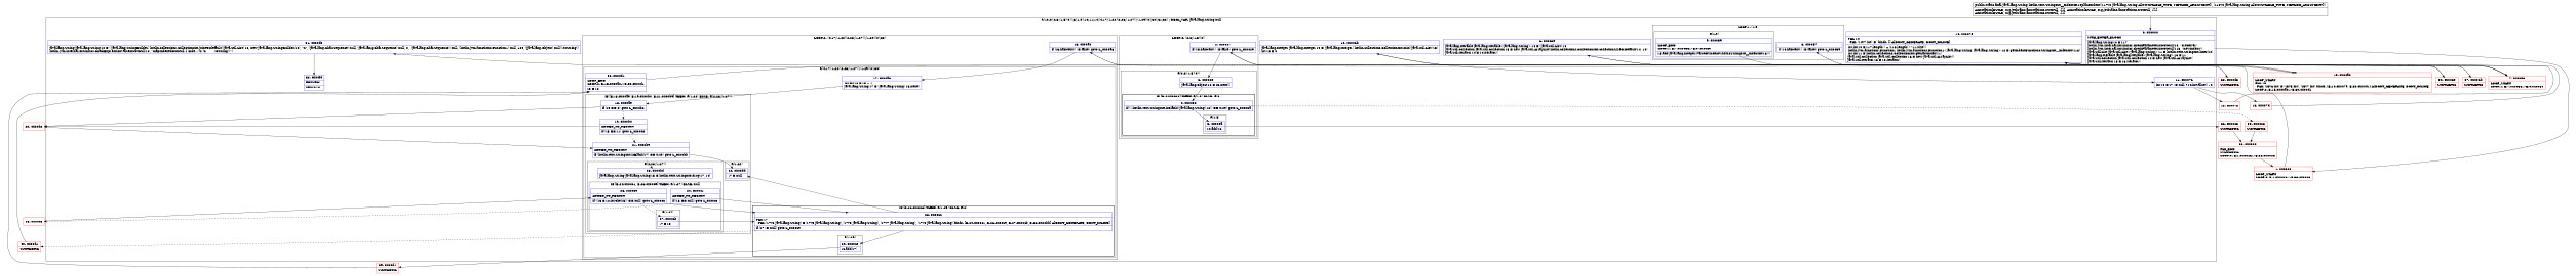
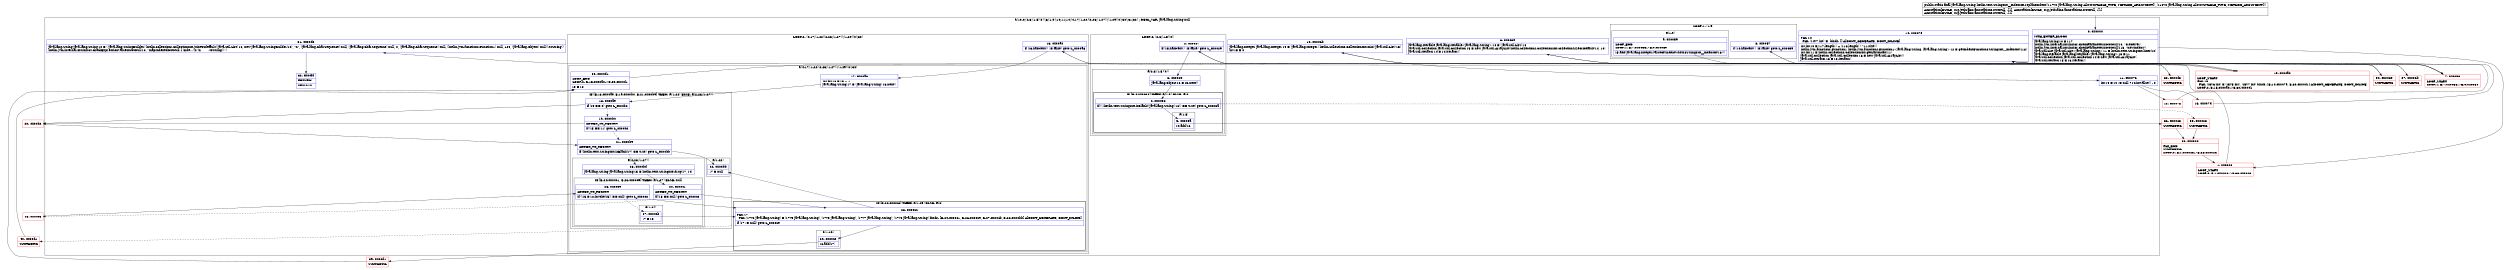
  digraph {
    node [color=blue shape=record]
    n1 [label="{5\:\ 0x003a|r4.add(r6)\l}"]
    n2 [label="{4\:\ 0x0038|if ((!kotlin.text.StringsKt.isBlank((java.lang.String) r6)) == true) goto L_0x003a\l}"]
    n3 [label="{3\:\ 0x0029|java.lang.Object r6 = r5.next()\l}"]
    n4 [label="{2\:\ 0x0027|if (r5.hasNext() != false) goto L_0x0029\l}"]
    n5 [label="{9\:\ 0x0059|LOOP_END\lLOOP:1: B:7:0x0053\-\>B:9:0x0059\l|r5.add(java.lang.Integer.valueOf(indentWidth$StringsKt__IndentKt(r6)))\l}"]
    n6 [label="{8\:\ 0x0057|if (r4.hasNext() != false) goto L_0x0059\l}"]
    n7 [label="{22\:\ 0x00bb|r7 = null\l}"]
    n8 [label="{27\:\ 0x00cb|r7 = r5\l}"]
    n9 [label="{24\:\ 0x00c1|ADDED_TO_REGION\l|if (r5 == null) goto L_0x00cc\l}"]
    n10 [label="{26\:\ 0x00c9|ADDED_TO_REGION\l|if ((r5 = r2.invoke(r5)) == null) goto L_0x00cc\l}"]
    n11 [label="{23\:\ 0x00bd|java.lang.String java.lang.String r5 = kotlin.text.StringsKt.drop(r7, r4)\l}"]
    n12 [label="{18\:\ 0x00ae|if (r5 == 0) goto L_0x00b2\l}"]
    n13 [label="{19\:\ 0x00b0|ADDED_TO_REGION\l|if (r5 == r1) goto L_0x00b2\l}"]
    n14 [label="{21\:\ 0x00b9|ADDED_TO_REGION\l|if (kotlin.text.StringsKt.isBlank(r7) == true) goto L_0x00bb\l}"]
    n15 [label="{29\:\ 0x00ce|r6.add(r7)\l}"]
    n16 [label="{28\:\ 0x00cc|PHI: r7 \l  PHI: (r7v6 java.lang.String) = (r7v5 java.lang.String), (r7v5 java.lang.String), (r7v7 java.lang.String), (r7v8 java.lang.String) binds: [B:24:0x00c1, B:26:0x00c9, B:27:0x00cb, B:22:0x00bb] A[DONT_GENERATE, DONT_INLINE]\l|if (r7 != null) goto L_0x00ce\l}"]
    n17 [label="{17\:\ 0x00a6|int int r8 = r5 + 1\ljava.lang.String r7 = (java.lang.String) r3.next()\l}"]
    n18 [label="{30\:\ 0x00d1|LOOP_END\lLOOP:2: B:15:0x00a0\-\>B:30:0x00d1\l|r5 = r8\l}"]
    n19 [label="{16\:\ 0x00a4|if (r3.hasNext() != false) goto L_0x00a6\l}"]
    n20 [label="{0\:\ 0x0000|MTH_ENTER_BLOCK\l|java.lang.String r0 = r17\lkotlin.jvm.internal.Intrinsics.checkParameterIsNotNull(r0, \"$receiver\")\lkotlin.jvm.internal.Intrinsics.checkParameterIsNotNull(r18, \"newIndent\")\ljava.util.List java.util.List\<java.lang.String\> r1 = kotlin.text.StringsKt.lines(r0)\ljava.lang.Iterable java.lang.Iterable\<java.lang.String\> r3 = r1\ljava.util.Collection java.util.Collection r4 = new java.util.ArrayList()\ljava.util.Iterator r5 = r3.iterator()\l}"]
    n21 [label="{6\:\ 0x003e|java.lang.Iterable java.lang.Iterable\<java.lang.String\> r4 = (java.util.List) r4\ljava.util.Collection java.util.Collection r5 = new java.util.ArrayList(kotlin.collections.CollectionsKt.collectionSizeOrDefault(r4, 10))\ljava.util.Iterator r4 = r4.iterator()\l}"]
    n22 [label="{10\:\ 0x006b|java.lang.Integer java.lang.Integer r4 = (java.lang.Integer) kotlin.collections.CollectionsKt.min((java.util.List) r5)\lint r5 = 0\l}"]
-   n23 [label="{11\:\ 0x0076|int r4 = r7 != null ? r4.intValue() : 0\l}"]
+   n23 [label="{11\:\ 0x0076|int r4 = r4 != null ? r4.intValue() : 0\l}"]
    n24 [label="{14\:\ 0x007e|PHI: r4 \l  PHI: (r4v7 int) =  binds: [] A[DONT_GENERATE, DONT_INLINE]\l|int int r0 = r17.length() + (r18.length() * r1.size())\lkotlin.jvm.functions.Function1 kotlin.jvm.functions.Function1\<java.lang.String, java.lang.String\> r2 = getIndentFunction$StringsKt__IndentKt(r18)\lint int r1 = kotlin.collections.CollectionsKt.getLastIndex(r1)\ljava.util.Collection java.util.Collection r6 = new java.util.ArrayList()\ljava.util.Iterator r3 = r3.iterator()\l}"]
    n25 [label="{31\:\ 0x00d3|java.lang.String java.lang.String r0 = ((java.lang.StringBuilder) kotlin.collections.CollectionsKt.joinTo$default((java.util.List) r6, new java.lang.StringBuilder(r0), \"n\", (java.lang.CharSequence) null, (java.lang.CharSequence) null, 0, (java.lang.CharSequence) null, (kotlin.jvm.functions.Function1) null, 124, (java.lang.Object) null)).toString()\lkotlin.jvm.internal.Intrinsics.checkExpressionValueIsNotNull(r0, \"mapIndexedNotNull \{ inde…\"n\")n        .toString()\")\l}"]
    n26 [label="{32\:\ 0x00fd|RETURN\l|return r0\l}"]
    n27 [color=red label="{36\:\ 0x0023|SYNTHETIC\l}"]
    n28 [color=red label="{35\:\ 0x0023|SYNTHETIC\l}"]
    n29 [color=red label="{34\:\ 0x003e|SYNTHETIC\l}"]
    n30 [color=red label="{7\:\ 0x0053|LOOP_START\lLOOP:1: B:7:0x0053\-\>B:9:0x0059\l}"]
    n31 [color=red label="{37\:\ 0x006b|SYNTHETIC\l}"]
    n32 [color=red label="{25\:\ 0x00c3}"]
    n33 [color=red label="{20\:\ 0x00b2}"]
    n34 [color=red label="{39\:\ 0x00d1|SYNTHETIC\l}"]
    n35 [color=red label="{40\:\ 0x00d1|SYNTHETIC\l}"]
    n36 [color=red label="{15\:\ 0x00a0|LOOP_START\lPHI: r5 \l  PHI: (r5v6 int) = (r5v5 int), (r5v7 int) binds: [B:14:0x007e, B:30:0x00d1] A[DONT_GENERATE, DONT_INLINE]\lLOOP:2: B:15:0x00a0\-\>B:30:0x00d1\l}"]
    n37 [color=red label="{38\:\ 0x00d3|SYNTHETIC\l}"]
    n38 [color=red label="{1\:\ 0x0023|LOOP_START\lLOOP:0: B:1:0x0023\-\>B:33:0x0023\l}"]
    n39 [color=red label="{12\:\ 0x0078}"]
    n40 [color=red label="{13\:\ 0x007d}"]
    n41 [color=red label="{33\:\ 0x0023|PHI_END\lSYNTHETIC\lLOOP:0: B:1:0x0023\-\>B:33:0x0023\l}"]
    n42 [label="{public static final java.lang.String kotlin.text.StringsKt__IndentKt.replaceIndent((r17v0 java.lang.String A[IMMUTABLE_TYPE, METHOD_ARGUMENT]), (r18v0 java.lang.String A[IMMUTABLE_TYPE, METHOD_ARGUMENT]))  | Annotation[BUILD, org.jetbrains.annotations.NotNull, \{\}], Annotation[BUILD, org.jetbrains.annotations.NotNull, \{\}]\lAnnotation[BUILD, org.jetbrains.annotations.NotNull, \{\}]\l}" color=""]
    subgraph cluster_1 {
      label="R(10:0|(2:3|(1:5)(0))|6|(1:9)|10|11|14|(4:17|(1:22)(2:23|(1:27))|(1:29)(0)|30)|31|32) | DECL_VAR: java.lang.String null\l"
      n20
      n21
      n22
      n23
      n24
      n25
      n26
      subgraph cluster_2 {
        label="LOOP:0: (2:3|(1:5)(0))"
        n4
        subgraph cluster_3 {
          label="R(2:3|(1:5)(0))"
          n3
          subgraph cluster_4 {
            label="IF [B:4:0x0038] THEN: R(1:5) ELSE: R(0)"
            n2
            subgraph cluster_5 {
              label="R(1:5)"
              n1
            }
            subgraph cluster_6 {
              label="R(0)"
            }
          }
        }
      }
      subgraph cluster_7 {
        label="LOOP:1: (1:9)"
        n6
        subgraph cluster_8 {
          label="R(1:9)"
          n5
        }
      }
      subgraph cluster_9 {
        label="LOOP:2: (4:17|(1:22)(2:23|(1:27))|(1:29)(0)|30)"
        n19
        subgraph cluster_10 {
          label="R(4:17|(1:22)(2:23|(1:27))|(1:29)(0)|30)"
          n17
          n18
          subgraph cluster_11 {
            label="IF [B:18:0x00ae, B:19:0x00b0, B:21:0x00b9] THEN: R(1:22) ELSE: R(2:23|(1:27))"
            n12
            n13
            n14
            subgraph cluster_12 {
              label="R(1:22)"
              n7
            }
            subgraph cluster_13 {
              label="R(2:23|(1:27))"
              n11
              subgraph cluster_14 {
                label="IF [B:24:0x00c1, B:26:0x00c9] THEN: R(1:27) ELSE: null"
                n9
                n10
                subgraph cluster_15 {
                  label="R(1:27)"
                  n8
                }
              }
            }
          }
          subgraph cluster_16 {
            label="IF [B:28:0x00cc] THEN: R(1:29) ELSE: R(0)"
            n16
            subgraph cluster_17 {
              label="R(1:29)"
              n15
            }
            subgraph cluster_18 {
              label="R(0)"
            }
          }
        }
      }
    }
    n1 -> n27
    n2 -> n1
    n2 -> n28 [style=dashed]
    n3 -> n2
    n4 -> n3
    n4 -> n29 [style=solid]
    n5 -> n30
    n6 -> n31 [style=dashed]
    n8 -> n16
    n9 -> n16
    n9 -> n32 [style=dashed]
    n10 -> n8 [style=dashed]
    n10 -> n16
+   n11 -> n9
    n12 -> n13 [style=dashed]
    n12 -> n33
    n13 -> n14 [style=dashed]
    n13 -> n33
    n14 -> n7
    n14 -> n11 [style=dashed]
    n15 -> n34
    n16 -> n7
    n16 -> n15
    n16 -> n35 [style=dashed]
    n17 -> n12
    n18 -> n36
    n19 -> n17
    n19 -> n37 [style=dashed]
    n20 -> n38
    n21 -> n30
    n22 -> n23
    n23 -> n39
    n23 -> n40
    n24 -> n36
    n25 -> n26
    n27 -> n41
    n28 -> n41
    n29 -> n21
    n30 -> n6
    n31 -> n22
    n32 -> n10
    n33 -> n14
    n34 -> n18
    n35 -> n18
    n36 -> n19
    n37 -> n25
    n38 -> n4
    n39 -> n24
    n40 -> n24
    n41 -> n38
    n42 -> n20
  }
